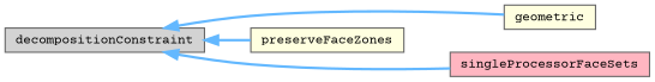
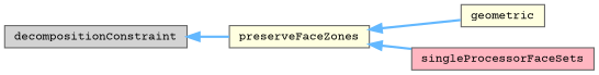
  digraph {
    fontname="Courier Prime"
    rankdir=LR
    node [color=grey40 fillcolor=lightyellow fontname="Courier Prime" fontsize=10 shape=box style=filled]
    edge [color=steelblue1 dir=back fontname="Courier Prime" fontsize=10 labelfontname=Helvetica labelfontsize=10 style=bold]
    n1 [fillcolor=lightgrey height=0.2 label=decompositionConstraint width=0.4]
    n2 [height=0.2 label=geometric width=0.4]
    n3 [height=0.2 label=preserveFaceZones width=0.4]
    n4 [fillcolor=lightpink height=0.2 label=singleProcessorFaceSets width=0.4]
-   n1 -> n2
+   n3 -> n2
    n1 -> n3
-   n1 -> n4
+   n3 -> n4
  }
